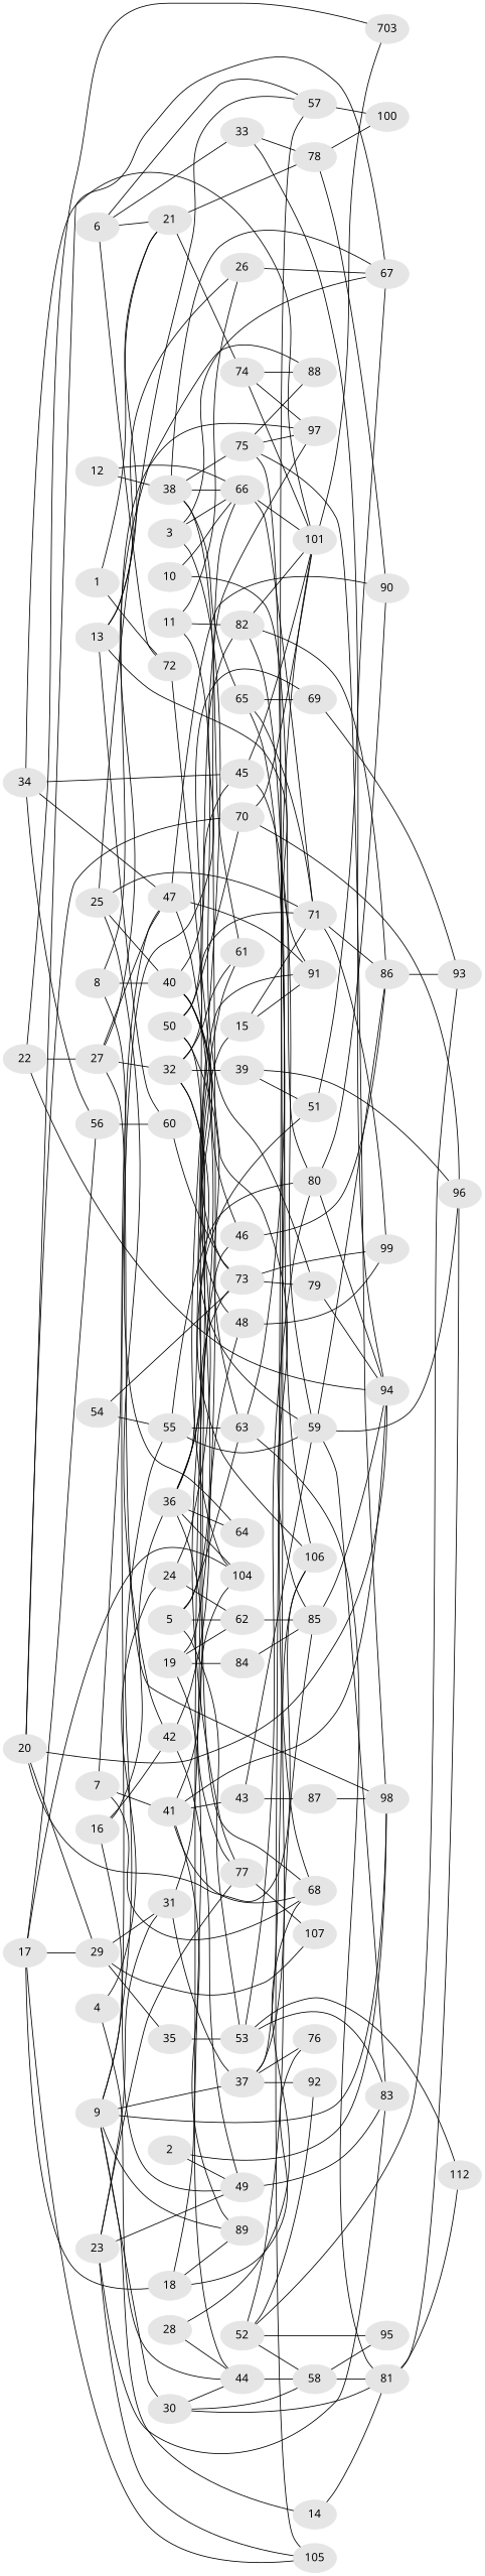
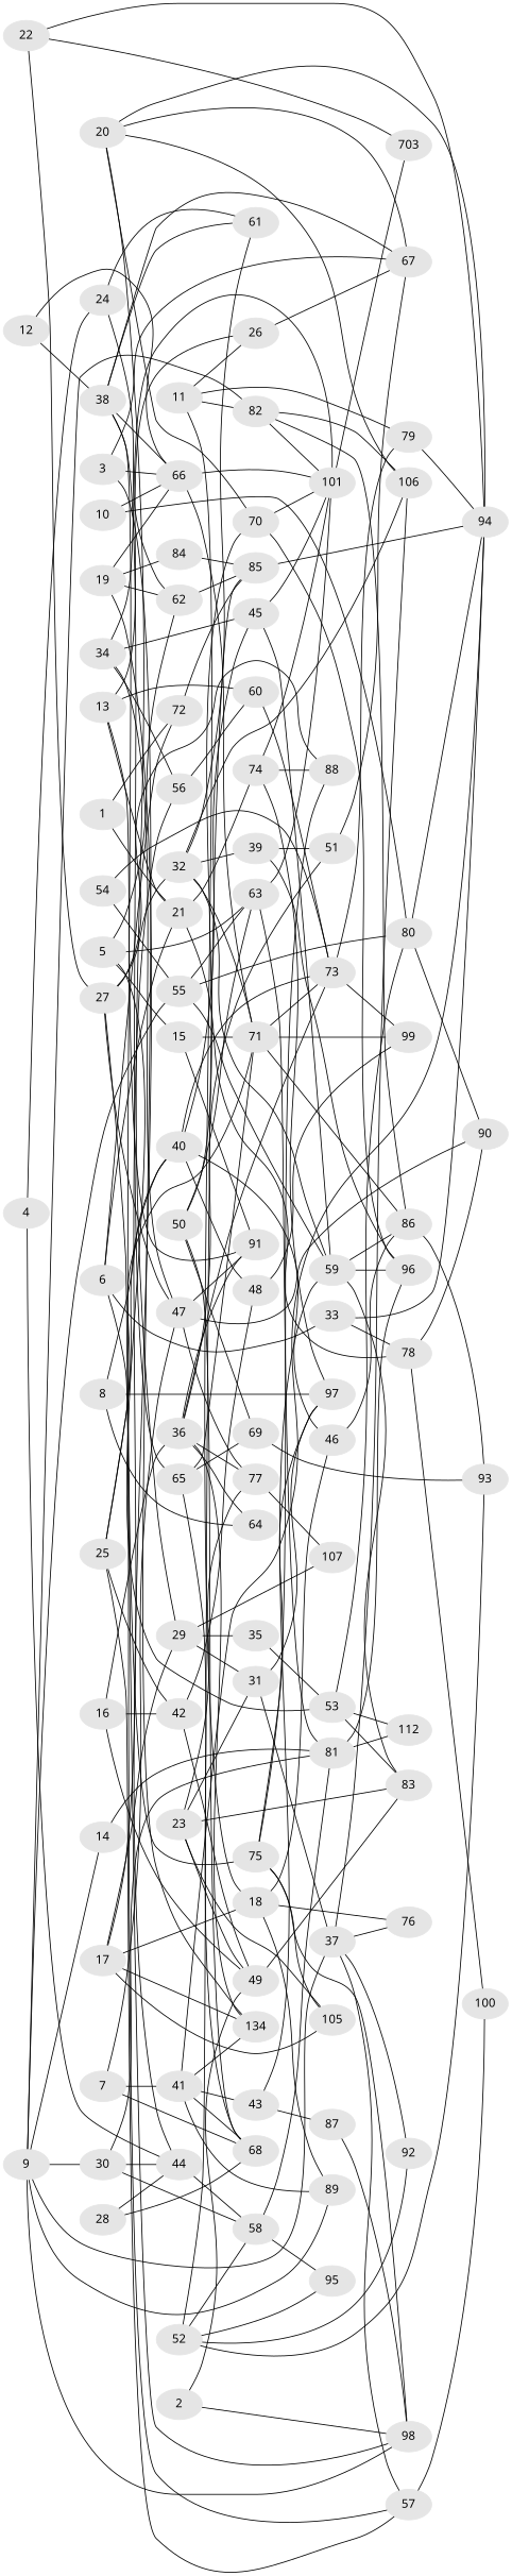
  graph {
    fontname="Noto Sans"
    rankdir=LR
    node [color=gray90 fontname="Noto Sans" style=filled]
    edge [fontname="Noto Sans"]
    1
    21
    72
    74
    78
    85
    2
    49
    98
    83
    3
    66
    67
-   104
+   104 [label=134]
    71
    101
    4
    24
    44
    62
    61
    58
    5
    15
    53
    63
    91
    80
    n29 [label=112]
    81
    6
    33
    57
    94
    100
    7
    41
    47
    68
    89
    43
    77
    90
    8
    40
    64
    97
    46
    45
    73
    48
    9
    14
    30
    37
    55
    82
    76
    106
    92
    59
    86
    10
    11
    18
    26
    79
    12
    38
    65
    75
    13
    60
    96
    99
    16
    36
    42
    51
    17
    29
    56
    105
    31
    35
    107
    19
    84
    20
    70
    88
    22
    27
    n94 [label=703]
    32
    23
    25
    39
    28
    95
    34
    69
    87
    93
    50
    52
    54
    1 -- 21
    1 -- 72
    21 -- 74
    21 -- 78
    72 -- 85
    74 -- 101
    74 -- 97
    74 -- 88
    78 -- 100
    78 -- 90
    85 -- 94
    2 -- 49
    2 -- 98
    49 -- 83
    3 -- 66
    3 -- 67
    3 -- 104
    66 -- 71
    66 -- 101
+   71 -- 73
    71 -- 86
    71 -- 99
    101 -- n94
    4 -- 24
    4 -- 44
    24 -- 62
    24 -- 61
    44 -- 58
    62 -- 85
    58 -- 81
    58 -- 95
    5 -- 62
    5 -- 15
    5 -- 53
    5 -- 63
    15 -- 71
    15 -- 91
    53 -- 83
    53 -- 80
    53 -- n29
    63 -- 101
    63 -- 81
    80 -- 94
    80 -- 90
    81 -- n29
    81 -- 96
    6 -- 21
    6 -- 72
    6 -- 33
    6 -- 57
    33 -- 78
    33 -- 94
    57 -- 100
    7 -- 41
    7 -- 47
    7 -- 68
    41 -- 104
    41 -- 94
    41 -- 68
    41 -- 89
    41 -- 43
    47 -- 91
    47 -- 77
    47 -- 90
    43 -- 59
    43 -- 87
    77 -- 107
    8 -- 40
    8 -- 64
    8 -- 97
    40 -- 46
    40 -- 45
    40 -- 73
    40 -- 48
    46 -- 86
    45 -- 101
    45 -- 59
    73 -- 79
    73 -- 99
    48 -- 99
    9 -- 98
    9 -- 89
    9 -- 14
    9 -- 30
    9 -- 37
    9 -- 55
    9 -- 82
    14 -- 81
    30 -- 44
    30 -- 58
    30 -- 81
    37 -- 57
    37 -- 76
    37 -- 106
    37 -- 92
    55 -- 63
    55 -- 80
    55 -- 59
    82 -- 101
    82 -- 106
    82 -- 86
    59 -- 83
    59 -- 86
    59 -- 96
    86 -- 93
    10 -- 66
    10 -- 80
    11 -- 82
+   11 -- 18
    11 -- 26
    11 -- 79
    18 -- 89
    18 -- 46
    18 -- 76
    26 -- 67
    79 -- 94
    12 -- 66
    12 -- 38
    38 -- 66
    38 -- 67
    38 -- 61
    38 -- 65
    38 -- 75
    65 -- 71
    65 -- 68
    65 -- 69
    75 -- 98
    75 -- 97
    75 -- 105
    75 -- 88
    13 -- 21
    13 -- 91
    13 -- 26
    13 -- 60
    60 -- 73
    16 -- 49
    16 -- 36
    16 -- 42
    36 -- 104
    36 -- 91
    36 -- 77
    36 -- 64
    36 -- 73
    36 -- 51
    42 -- 49
    42 -- 48
    51 -- 67
    17 -- 104
    17 -- 18
    17 -- 29
    17 -- 56
    17 -- 105
    29 -- 31
    29 -- 35
    29 -- 107
    56 -- 60
    31 -- 97
    31 -- 37
    35 -- 53
    19 -- 66
    19 -- 44
    19 -- 62
    19 -- 84
    84 -- 85
    20 -- 67
    20 -- 94
    20 -- 106
    20 -- 29
    20 -- 70
    70 -- 101
    70 -- 96
    22 -- 94
    22 -- 27
    22 -- n94
    27 -- 98
    27 -- 47
    27 -- 88
    27 -- 32
    32 -- 71
    32 -- 61
    32 -- 106
    32 -- 59
    32 -- 39
    23 -- 49
    23 -- 83
    23 -- 77
    23 -- 105
    23 -- 31
    25 -- 71
    25 -- 57
    25 -- 40
    25 -- 42
    39 -- 96
    39 -- 51
    28 -- 44
    28 -- 68
    34 -- 101
    34 -- 47
    34 -- 45
    34 -- 56
    69 -- 93
    87 -- 98
    50 -- 63
    50 -- 68
    50 -- 70
    50 -- 69
    52 -- 85
    52 -- 58
    52 -- 92
    52 -- 95
    52 -- 93
    54 -- 73
    54 -- 55
  }
